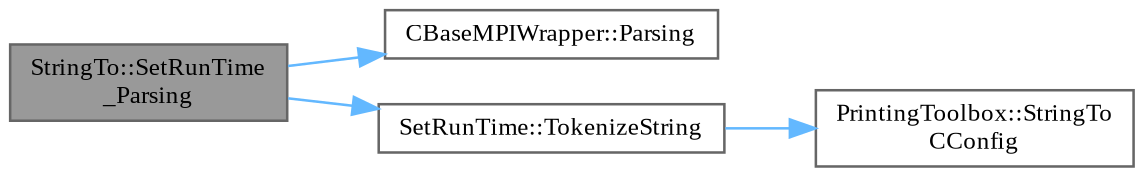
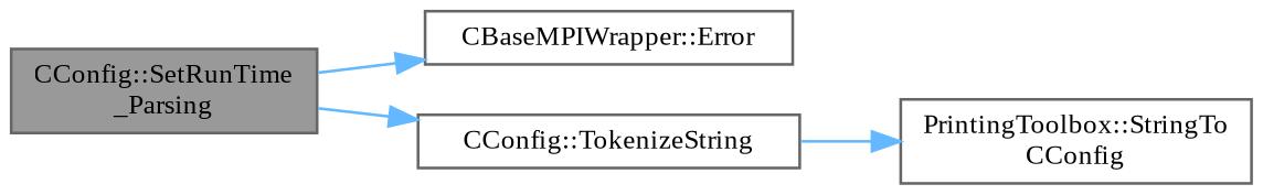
  digraph {
    fontname="Liberation Serif"
    rankdir=LR
    node [color=grey40 fillcolor=white fontname="Liberation Serif" fontsize=10 shape=box style=filled]
    edge [color=steelblue1 fontname="Liberation Serif" fontsize=10 labelfontname=Helvetica labelfontsize=10 style=solid]
-   n1 [color=gray40 fillcolor=grey60 fontcolor=black height=0.2 label="StringTo::SetRunTime\l_Parsing" width=0.4]
-   n2 [height=0.2 label="CBaseMPIWrapper::Parsing" width=0.4]
-   n3 [height=0.2 label="SetRunTime::TokenizeString" width=0.4]
+   n1 [color=gray40 fillcolor=grey60 fontcolor=black height=0.2 label="CConfig::SetRunTime\l_Parsing" width=0.4]
+   n2 [height=0.2 label="CBaseMPIWrapper::Error" width=0.4]
+   n3 [height=0.2 label="CConfig::TokenizeString" width=0.4]
    n4 [height=0.2 label="PrintingToolbox::StringTo\lCConfig" width=0.4]
    n1 -> n2
    n1 -> n3
    n3 -> n4
  }
